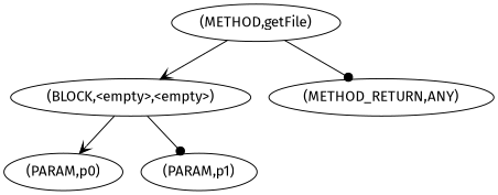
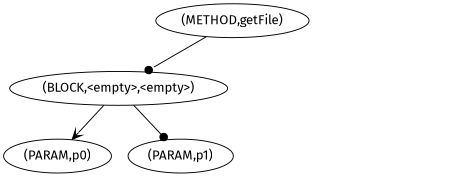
  digraph {
    fontname="Fira Sans"
    node [fontname="Fira Sans"]
    edge [arrowhead=vee fontname="Fira Sans"]
    n1 [label=<(METHOD,getFile)>]
    n2 [label=<(BLOCK,&lt;empty&gt;,&lt;empty&gt;)>]
-   n3 [label=<(METHOD_RETURN,ANY)>]
    n4 [label=<(PARAM,p0)>]
    n5 [label=<(PARAM,p1)>]
-   n1 -> n2
-   n1 -> n3 [arrowhead=dot]
+   n1 -> n2 [arrowhead=dot]
    n2 -> n4
    n2 -> n5 [arrowhead=dot]
  }
